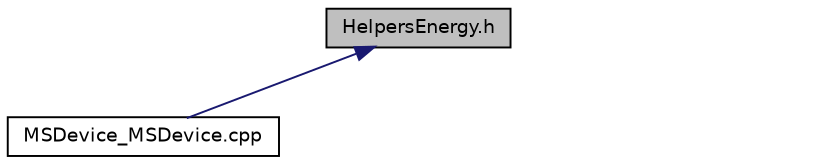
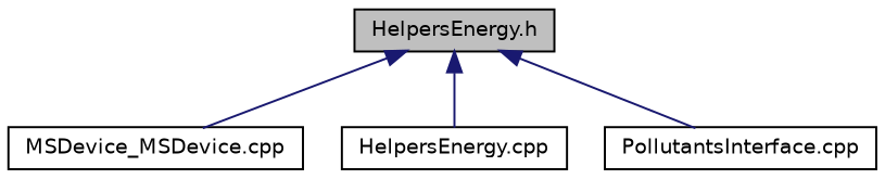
  digraph {
    node [color=black fillcolor=white fontname=Helvetica fontsize=10 shape=record style=filled]
    edge [color=midnightblue dir=back fontname=Helvetica fontsize=10 labelfontname=Helvetica labelfontsize=10 style=solid]
    n1 [fillcolor=grey75 fontcolor=black height=0.2 label="HelpersEnergy.h" width=0.4]
    n2 [height=0.2 label="MSDevice_MSDevice.cpp" width=0.4]
+   n3 [height=0.2 label="HelpersEnergy.cpp" width=0.4]
+   n4 [height=0.2 label="PollutantsInterface.cpp" width=0.4]
    n1 -> n2
+   n1 -> n3
+   n1 -> n4
  }
